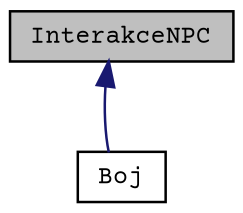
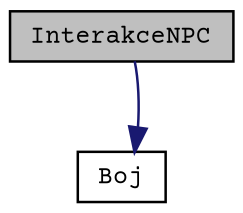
  digraph {
    fontname="Courier Prime"
    node [color=black fontname="Courier Prime" fontsize=10 shape=record style=filled]
    n1 [fillcolor=grey75 fontcolor=black height=0.2 label=InterakceNPC width=0.4]
    n2 [fillcolor=white height=0.2 label=Boj width=0.4]
-   n1 -> n2 [color=midnightblue dir=back fontname="Courier Prime" fontsize=10 labelfontname=Helvetica labelfontsize=10 style=solid]
+   n2 -> n1 [color=midnightblue dir=back fontname="Courier Prime" fontsize=10 labelfontname=Helvetica labelfontsize=10 style=solid]
  }
